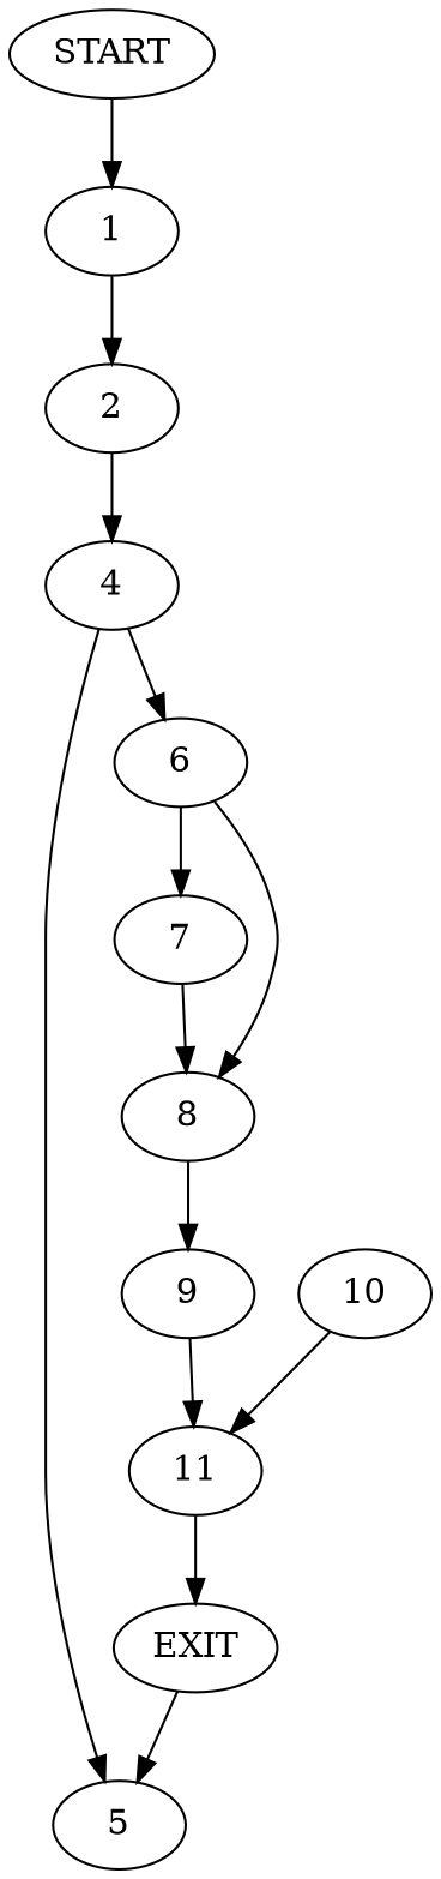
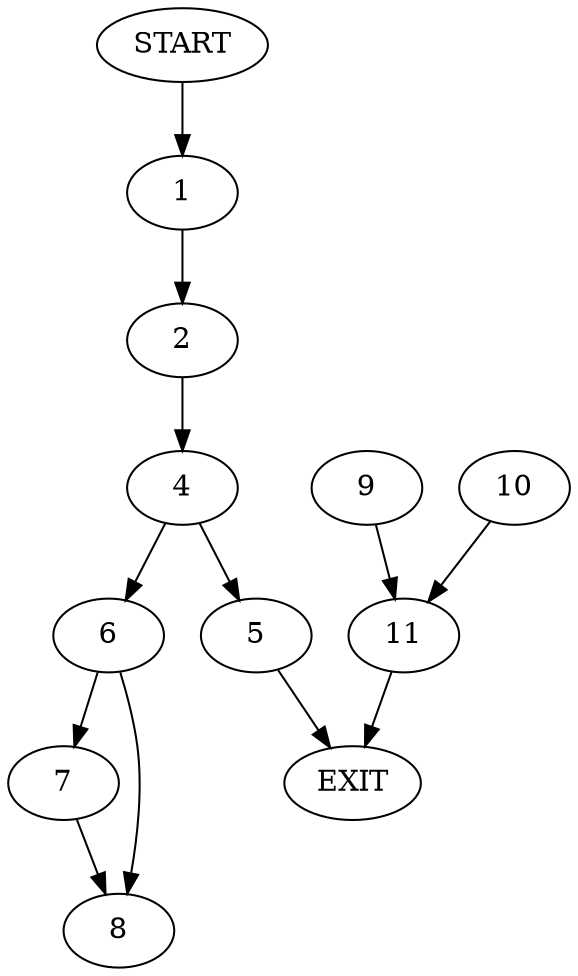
  digraph {
    n1 [label=START]
    1
    2
    n4 [label=EXIT]
    4
    5
    6
    7
    8
    9
    11
    10
    n1 -> 1
    1 -> 2
    2 -> 4
    4 -> 5
    4 -> 6
-   n4 -> 5
+   5 -> n4
    6 -> 7
    6 -> 8
    7 -> 8
-   8 -> 9
    9 -> 11
    11 -> n4
    10 -> 11
  }
